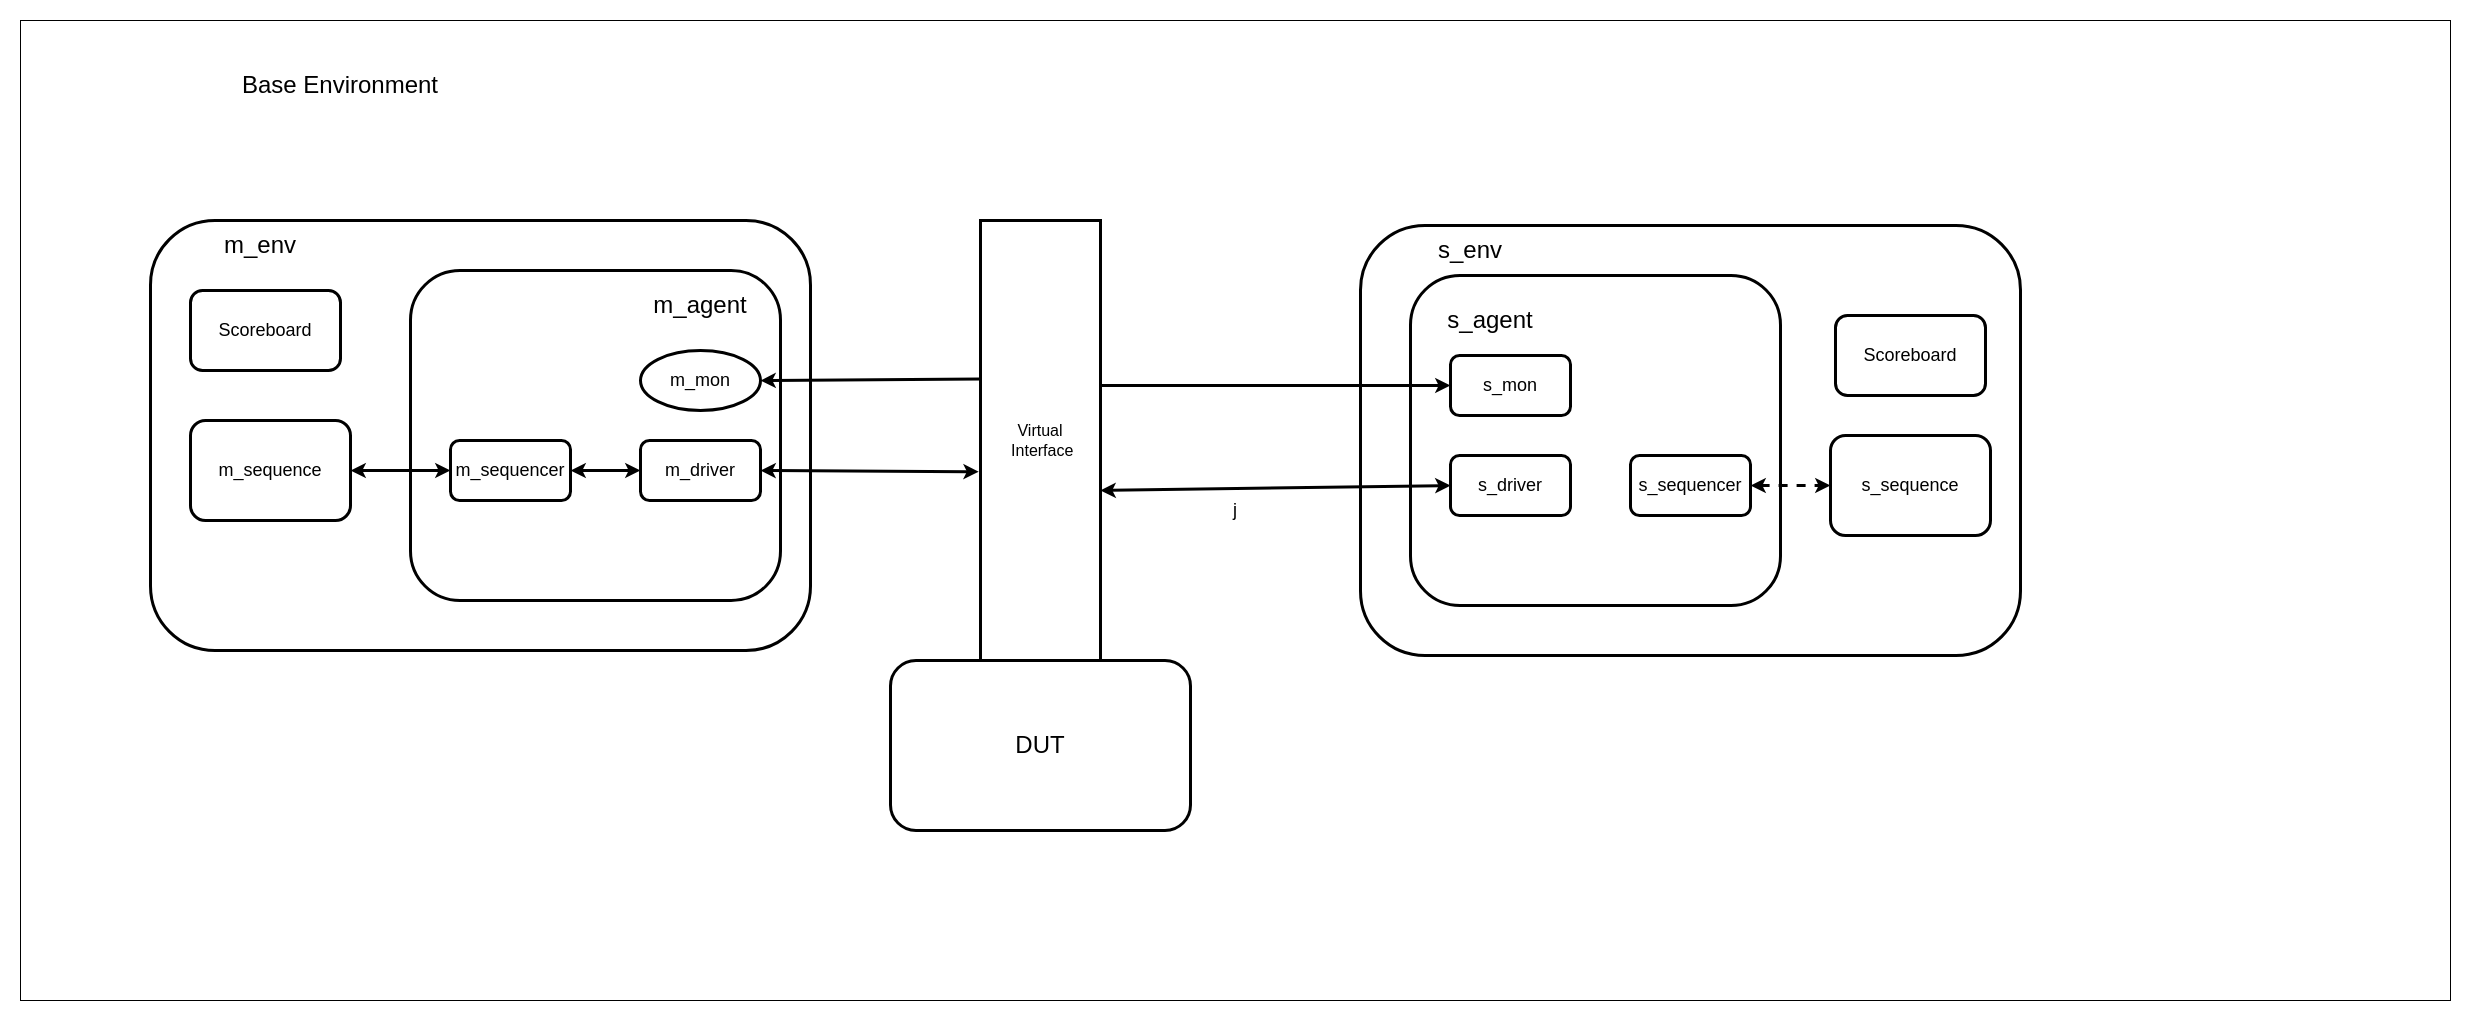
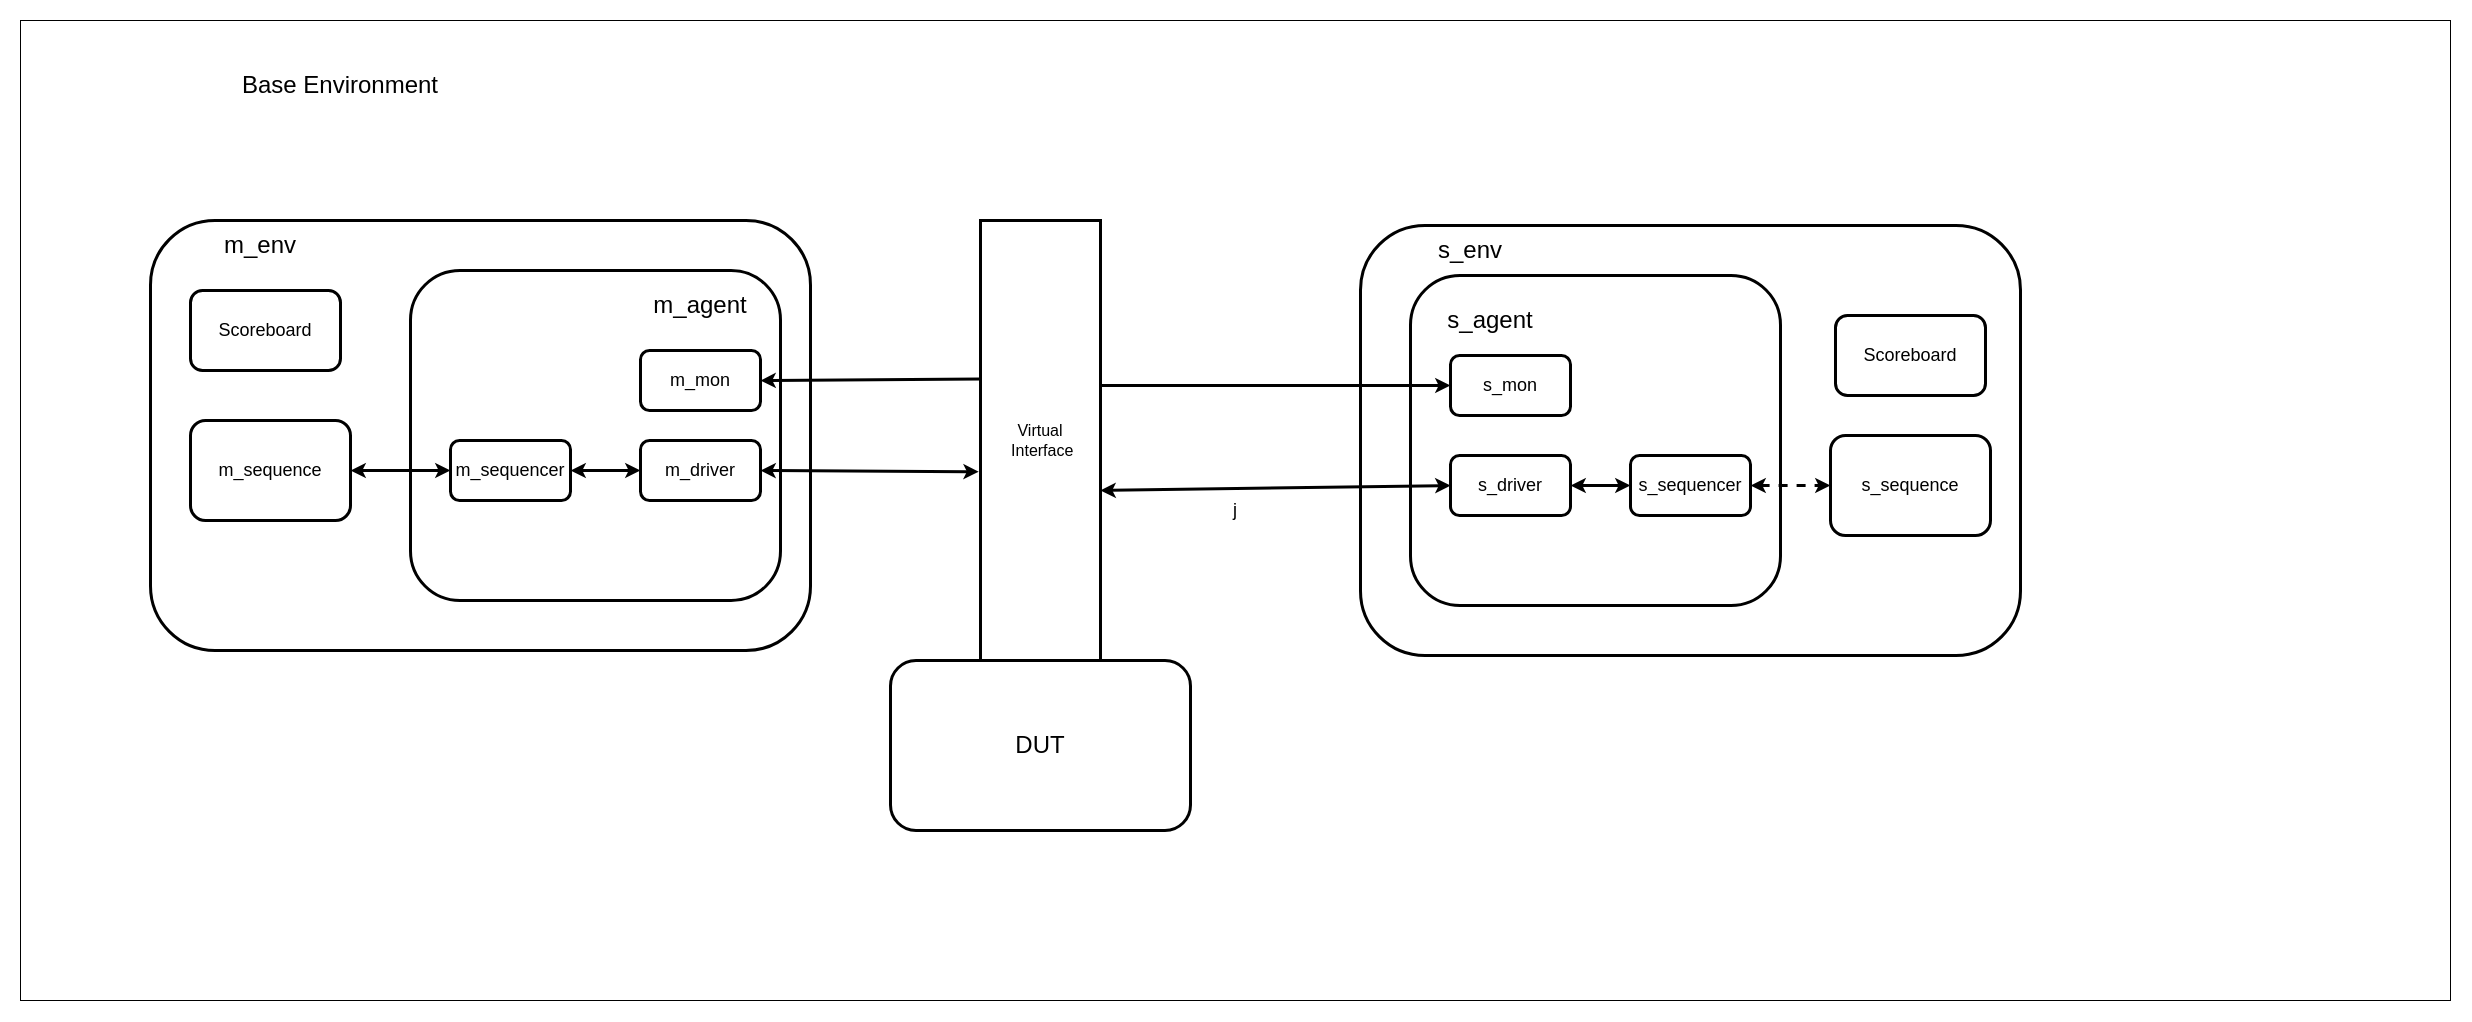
  <mxCell id="0" />
  <mxCell id="1" parent="0" />
  <mxCell id="2" value="j" style="rounded=0;whiteSpace=wrap;html=1;fontSize=18;movable=1;resizable=1;rotatable=1;deletable=1;editable=1;connectable=1;" parent="1" vertex="1"><mxGeometry x="20" y="20" width="2430" height="980" as="geometry" /></mxCell>
  <mxCell id="3" value="&lt;font style=&quot;font-size: 24px;&quot;&gt;Base Environment&lt;/font&gt;" style="text;html=1;strokeColor=none;fillColor=none;align=center;verticalAlign=middle;whiteSpace=wrap;rounded=0;strokeWidth=3;" parent="1" vertex="1"><mxGeometry x="150" y="40" width="380" height="90" as="geometry" /></mxCell>
  <mxCell id="4" value="" style="group;strokeWidth=3;" parent="1" vertex="1" connectable="0"><mxGeometry x="1390" y="225" width="630" height="430" as="geometry" /></mxCell>
  <mxCell id="5" value="" style="rounded=1;whiteSpace=wrap;html=1;fontSize=18;strokeWidth=3;" parent="4" vertex="1"><mxGeometry x="-30" width="660" height="430" as="geometry" /></mxCell>
  <mxCell id="6" value="" style="rounded=1;whiteSpace=wrap;html=1;fontSize=18;strokeWidth=3;" parent="4" vertex="1"><mxGeometry x="20" y="50" width="370" height="330" as="geometry" /></mxCell>
  <mxCell id="7" value="s_mon" style="rounded=1;whiteSpace=wrap;html=1;fontSize=18;strokeWidth=3;" parent="4" vertex="1"><mxGeometry x="60" y="130" width="120" height="60" as="geometry" /></mxCell>
  <mxCell id="8" value="s_driver" style="rounded=1;whiteSpace=wrap;html=1;fontSize=18;strokeWidth=3;" parent="4" vertex="1"><mxGeometry x="60" y="230" width="120" height="60" as="geometry" /></mxCell>
  <mxCell id="9" value="s_sequencer" style="rounded=1;whiteSpace=wrap;html=1;fontSize=18;strokeWidth=3;" parent="4" vertex="1"><mxGeometry x="240" y="230" width="120" height="60" as="geometry" /></mxCell>
  <mxCell id="10" value="Scoreboard" style="rounded=1;whiteSpace=wrap;html=1;fontSize=18;strokeWidth=3;" parent="4" vertex="1"><mxGeometry x="445" y="90" width="150" height="80" as="geometry" /></mxCell>
  <mxCell id="11" value="s_agent" style="text;html=1;strokeColor=none;fillColor=none;align=center;verticalAlign=middle;whiteSpace=wrap;rounded=0;fontSize=24;strokeWidth=3;" parent="4" vertex="1"><mxGeometry x="70" y="80" width="60" height="30" as="geometry" /></mxCell>
  <mxCell id="12" value="s_sequence" style="rounded=1;whiteSpace=wrap;html=1;fontSize=18;strokeWidth=3;" parent="4" vertex="1"><mxGeometry x="440" y="210" width="160" height="100" as="geometry" /></mxCell>
  <mxCell id="13" value="s_env" style="text;html=1;strokeColor=none;fillColor=none;align=center;verticalAlign=middle;whiteSpace=wrap;rounded=0;fontSize=24;strokeWidth=3;" parent="4" vertex="1"><mxGeometry x="50" y="10" width="60" height="30" as="geometry" /></mxCell>
+ <mxCell id="14" value="" style="endArrow=classic;startArrow=classic;html=1;entryX=0;entryY=0.5;entryDx=0;entryDy=0;exitX=1;exitY=0.5;exitDx=0;exitDy=0;strokeWidth=3;" parent="4" source="8" target="9" edge="1"><mxGeometry width="50" height="50" relative="1" as="geometry"><mxPoint x="240" y="220" as="sourcePoint" /><mxPoint x="290" y="170" as="targetPoint" /></mxGeometry></mxCell>
  <mxCell id="15" value="" style="endArrow=classic;startArrow=classic;html=1;entryX=0;entryY=0.5;entryDx=0;entryDy=0;exitX=1;exitY=0.5;exitDx=0;exitDy=0;strokeWidth=3;dashed=1;" parent="4" source="9" target="12" edge="1"><mxGeometry width="50" height="50" relative="1" as="geometry"><mxPoint x="240" y="220" as="sourcePoint" /><mxPoint x="290" y="170" as="targetPoint" /></mxGeometry></mxCell>
  <mxCell id="16" value="" style="group" parent="1" vertex="1" connectable="0"><mxGeometry x="180" y="220" width="920" height="440" as="geometry" /></mxCell>
  <mxCell id="17" value="" style="group;strokeWidth=3;" parent="16" vertex="1" connectable="0"><mxGeometry x="10" y="20" width="620" height="380" as="geometry" /></mxCell>
  <mxCell id="18" value="" style="endArrow=classic;startArrow=classic;html=1;entryX=0;entryY=0.5;entryDx=0;entryDy=0;exitX=1;exitY=0.5;exitDx=0;exitDy=0;" parent="17" edge="1"><mxGeometry width="50" height="50" relative="1" as="geometry"><mxPoint x="430" y="240" as="sourcePoint" /><mxPoint x="459.999" y="270" as="targetPoint" /></mxGeometry></mxCell>
  <mxCell id="19" value="" style="group;strokeWidth=3;" parent="16" vertex="1" connectable="0"><mxGeometry width="920" height="440" as="geometry" /></mxCell>
  <mxCell id="20" value="" style="rounded=1;whiteSpace=wrap;html=1;fontSize=18;strokeWidth=3;" parent="19" vertex="1"><mxGeometry x="-30" width="660" height="430" as="geometry" /></mxCell>
  <mxCell id="21" value="" style="rounded=1;whiteSpace=wrap;html=1;fontSize=18;strokeWidth=3;" parent="19" vertex="1"><mxGeometry x="230" y="50" width="370" height="330" as="geometry" /></mxCell>
- <mxCell id="22" value="m_mon" style="ellipse;whiteSpace=wrap;html=1;fontSize=18;strokeWidth=3;" parent="19" vertex="1"><mxGeometry x="460" y="130" width="120" height="60" as="geometry" /></mxCell>
+ <mxCell id="22" value="m_mon" style="rounded=1;whiteSpace=wrap;html=1;fontSize=18;strokeWidth=3;" parent="19" vertex="1"><mxGeometry x="460" y="130" width="120" height="60" as="geometry" /></mxCell>
  <mxCell id="23" value="m_driver" style="rounded=1;whiteSpace=wrap;html=1;fontSize=18;strokeWidth=3;" parent="19" vertex="1"><mxGeometry x="460" y="220" width="120" height="60" as="geometry" /></mxCell>
  <mxCell id="24" value="m_agent" style="text;html=1;strokeColor=none;fillColor=none;align=center;verticalAlign=middle;whiteSpace=wrap;rounded=0;fontSize=24;strokeWidth=3;" parent="19" vertex="1"><mxGeometry x="490" y="70" width="60" height="30" as="geometry" /></mxCell>
  <mxCell id="25" value="m_env" style="text;html=1;strokeColor=none;fillColor=none;align=center;verticalAlign=middle;whiteSpace=wrap;rounded=0;fontSize=24;strokeWidth=3;" parent="19" vertex="1"><mxGeometry x="50" y="10" width="60" height="30" as="geometry" /></mxCell>
  <mxCell id="26" style="edgeStyle=none;html=1;exitX=1;exitY=0.5;exitDx=0;exitDy=0;entryX=0;entryY=0.5;entryDx=0;entryDy=0;startArrow=classic;startFill=1;strokeWidth=3;" parent="19" source="27" target="23" edge="1"><mxGeometry relative="1" as="geometry" /></mxCell>
  <mxCell id="27" value="m_sequencer" style="rounded=1;whiteSpace=wrap;html=1;fontSize=18;strokeWidth=3;" parent="19" vertex="1"><mxGeometry x="270" y="220" width="120" height="60" as="geometry" /></mxCell>
  <mxCell id="28" value="m_sequence" style="rounded=1;whiteSpace=wrap;html=1;fontSize=18;strokeWidth=3;" parent="19" vertex="1"><mxGeometry x="10" y="200" width="160" height="100" as="geometry" /></mxCell>
  <mxCell id="29" value="Scoreboard" style="rounded=1;whiteSpace=wrap;html=1;fontSize=18;strokeWidth=3;" parent="19" vertex="1"><mxGeometry x="10" y="70" width="150" height="80" as="geometry" /></mxCell>
  <mxCell id="30" value="" style="endArrow=classic;startArrow=classic;html=1;entryX=0;entryY=0.5;entryDx=0;entryDy=0;exitX=1;exitY=0.5;exitDx=0;exitDy=0;strokeWidth=3;" parent="19" source="28" target="27" edge="1"><mxGeometry width="50" height="50" relative="1" as="geometry"><mxPoint x="650" y="150" as="sourcePoint" /><mxPoint x="700" y="100" as="targetPoint" /></mxGeometry></mxCell>
  <mxCell id="31" value="Virtual Interface" style="rounded=0;whiteSpace=wrap;html=1;points=[[0,0,0,0,0],[0,0.09,0,0,0],[0,0.18,0,0,0],[0,0.25,0,0,0],[0,0.27,0,0,0],[0,0.36,0,0,0],[0,0.45,0,0,0],[0,0.5,0,0,0],[0,0.55,0,0,0],[0,0.64,0,0,0],[0,0.73,0,0,0],[0,0.75,0,0,0],[0,0.82,0,0,0],[0,0.91,0,0,0],[0,1,0,0,0],[0.24,0,0,0,0],[0.24,1,0,0,0],[0.5,0,0,0,0],[0.5,1,0,0,0],[0.74,0,0,0,0],[0.76,1,0,0,0],[1,0,0,0,0],[1,0.09,0,0,0],[1,0.18,0,0,0],[1,0.25,0,0,0],[1,0.27,0,0,0],[1,0.36,0,0,0],[1,0.45,0,0,0],[1,0.5,0,0,0],[1,0.55,0,0,0],[1,0.64,0,0,0],[1,0.73,0,0,0],[1,0.75,0,0,0],[1,0.82,0,0,0],[1,0.91,0,0,0],[1,1,0,0,0]];" parent="19" vertex="1"><mxGeometry x="830" width="90" height="440" as="geometry" /></mxCell>
  <mxCell id="32" style="edgeStyle=none;html=1;exitX=0;exitY=0.36;exitDx=0;exitDy=0;exitPerimeter=0;entryX=1;entryY=0.5;entryDx=0;entryDy=0;strokeWidth=3;startArrow=none;startFill=0;endArrow=classic;endFill=1;" parent="1" source="33" target="22" edge="1"><mxGeometry relative="1" as="geometry" /></mxCell>
  <mxCell id="33" value="&lt;font style=&quot;font-size: 16px;&quot;&gt;Virtual&lt;br&gt;&amp;nbsp;Interface&lt;/font&gt;" style="rounded=0;whiteSpace=wrap;html=1;points=[[0,0,0,0,0],[0,0.09,0,0,0],[0,0.18,0,0,0],[0,0.25,0,0,0],[0,0.27,0,0,0],[0,0.36,0,0,0],[0,0.45,0,0,0],[0,0.5,0,0,0],[0,0.55,0,0,0],[0,0.64,0,0,0],[0,0.73,0,0,0],[0,0.75,0,0,0],[0,0.82,0,0,0],[0,0.91,0,0,0],[0,1,0,0,0],[0.24,0,0,0,0],[0.24,1,0,0,0],[0.5,0,0,0,0],[0.5,1,0,0,0],[0.74,0,0,0,0],[0.76,1,0,0,0],[1,0,0,0,0],[1,0.09,0,0,0],[1,0.18,0,0,0],[1,0.25,0,0,0],[1,0.27,0,0,0],[1,0.36,0,0,0],[1,0.45,0,0,0],[1,0.5,0,0,0],[1,0.55,0,0,0],[1,0.64,0,0,0],[1,0.73,0,0,0],[1,0.75,0,0,0],[1,0.82,0,0,0],[1,0.91,0,0,0],[1,1,0,0,0]];strokeWidth=3;" parent="1" vertex="1"><mxGeometry x="980" y="220" width="120" height="440" as="geometry" /></mxCell>
  <mxCell id="34" style="edgeStyle=none;html=1;exitX=1;exitY=0.5;exitDx=0;exitDy=0;strokeWidth=3;startArrow=classic;startFill=1;endArrow=classic;endFill=1;entryX=-0.015;entryY=0.571;entryDx=0;entryDy=0;entryPerimeter=0;" parent="1" source="23" target="33" edge="1"><mxGeometry relative="1" as="geometry"><mxPoint x="1010" y="470" as="targetPoint" /></mxGeometry></mxCell>
  <mxCell id="35" style="edgeStyle=none;html=1;entryX=0;entryY=0.5;entryDx=0;entryDy=0;strokeWidth=3;fontSize=24;" parent="1" target="7" edge="1"><mxGeometry relative="1" as="geometry"><mxPoint x="1100" y="385" as="sourcePoint" /></mxGeometry></mxCell>
  <mxCell id="36" style="edgeStyle=none;html=1;exitX=0;exitY=0.5;exitDx=0;exitDy=0;strokeWidth=3;startArrow=classic;startFill=1;endArrow=classic;endFill=1;" parent="1" source="8" edge="1"><mxGeometry relative="1" as="geometry"><mxPoint x="1100" y="490" as="targetPoint" /></mxGeometry></mxCell>
  <mxCell id="37" value="&lt;font style=&quot;font-size: 24px;&quot;&gt;DUT&lt;/font&gt;" style="rounded=1;whiteSpace=wrap;html=1;strokeWidth=3;" parent="1" vertex="1"><mxGeometry x="890" y="660" width="300" height="170" as="geometry" /></mxCell>
